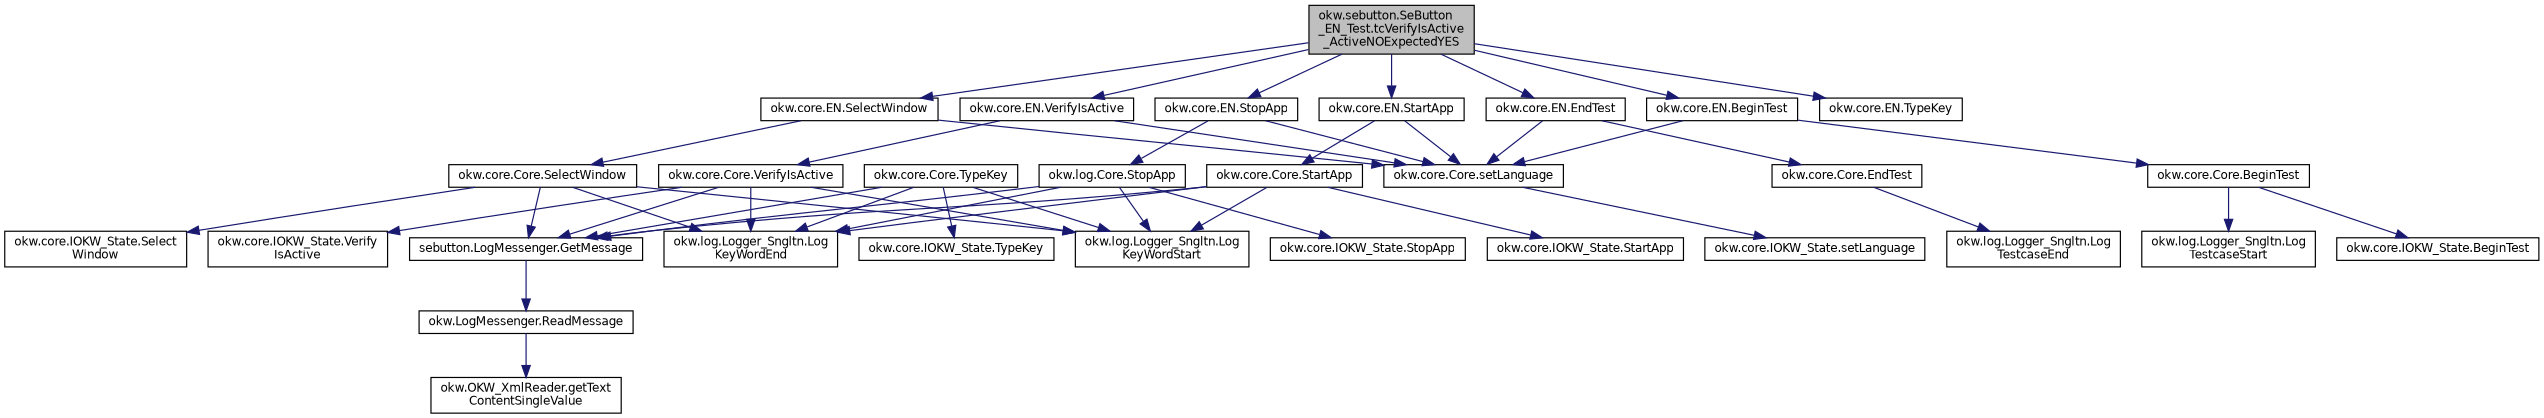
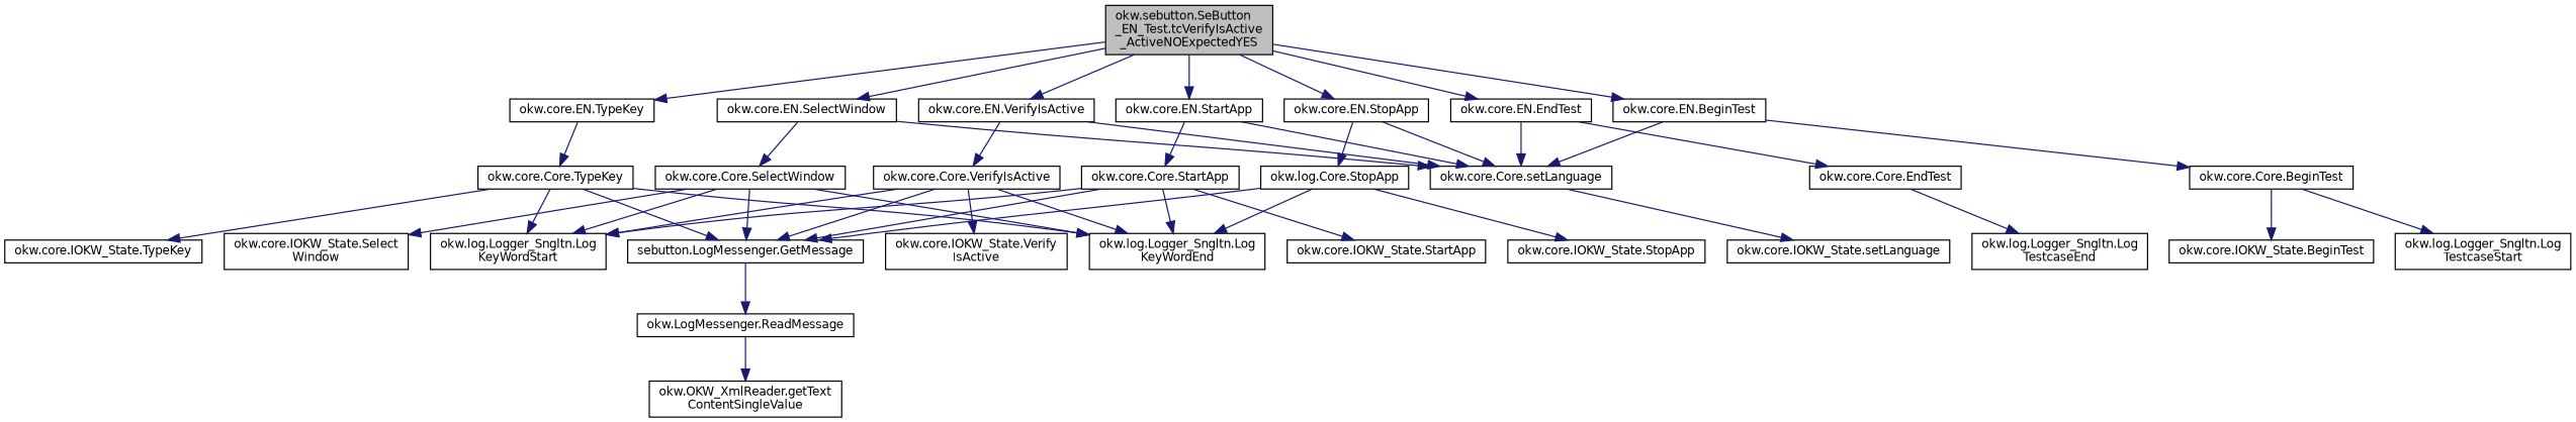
  digraph {
    rankdir=TB
    node [color=black fillcolor=white fontname=Helvetica fontsize=10 shape=record style=filled]
    edge [color=midnightblue fontname=Helvetica fontsize=10 labelfontname=Helvetica labelfontsize=10 style=solid]
    n1 [fillcolor=grey75 fontcolor=black height=0.2 label="okw.sebutton.SeButton\l_EN_Test.tcVerifyIsActive\l_ActiveNOExpectedYES" width=0.4]
    n2 [height=0.2 label="okw.core.EN.BeginTest" width=0.4]
    n3 [height=0.2 label="okw.core.EN.StartApp" width=0.4]
    n4 [height=0.2 label="okw.core.EN.TypeKey" width=0.4]
    n5 [height=0.2 label="okw.core.EN.SelectWindow" width=0.4]
    n6 [height=0.2 label="okw.core.EN.VerifyIsActive" width=0.4]
    n7 [height=0.2 label="okw.core.EN.StopApp" width=0.4]
    n8 [height=0.2 label="okw.core.EN.EndTest" width=0.4]
    n9 [height=0.2 label="okw.core.Core.setLanguage" width=0.4]
    n10 [height=0.2 label="okw.core.Core.BeginTest" width=0.4]
    n11 [height=0.2 label="okw.core.Core.StartApp" width=0.4]
    n12 [height=0.2 label="okw.core.Core.TypeKey" width=0.4]
    n13 [height=0.2 label="okw.core.Core.SelectWindow" width=0.4]
    n14 [height=0.2 label="okw.core.Core.VerifyIsActive" width=0.4]
    n15 [height=0.2 label="okw.log.Core.StopApp" width=0.4]
    n16 [height=0.2 label="okw.core.Core.EndTest" width=0.4]
    n17 [height=0.2 label="okw.core.IOKW_State.setLanguage" width=0.4]
    n18 [height=0.2 label="okw.log.Logger_Sngltn.Log\lTestcaseStart" width=0.4]
    n19 [height=0.2 label="okw.core.IOKW_State.BeginTest" width=0.4]
    n20 [height=0.2 label="okw.log.Logger_Sngltn.Log\lKeyWordStart" width=0.4]
    n21 [height=0.2 label="sebutton.LogMessenger.GetMessage" width=0.4]
    n22 [height=0.2 label="okw.core.IOKW_State.StartApp" width=0.4]
    n23 [height=0.2 label="okw.log.Logger_Sngltn.Log\lKeyWordEnd" width=0.4]
    n24 [height=0.2 label="okw.LogMessenger.ReadMessage" width=0.4]
    n25 [height=0.2 label="okw.OKW_XmlReader.getText\lContentSingleValue" width=0.4]
    n26 [height=0.2 label="okw.core.IOKW_State.TypeKey" width=0.4]
    n27 [height=0.2 label="okw.core.IOKW_State.Select\lWindow" width=0.4]
    n28 [height=0.2 label="okw.core.IOKW_State.Verify\lIsActive" width=0.4]
    n29 [height=0.2 label="okw.core.IOKW_State.StopApp" width=0.4]
    n30 [height=0.2 label="okw.log.Logger_Sngltn.Log\lTestcaseEnd" width=0.4]
    n1 -> n2
    n1 -> n3
    n1 -> n4
    n1 -> n5
    n1 -> n6
    n1 -> n7
    n1 -> n8
    n2 -> n9
    n2 -> n10
    n3 -> n9
    n3 -> n11
+   n4 -> n12
    n5 -> n9
    n5 -> n13
    n6 -> n9
    n6 -> n14
    n7 -> n9
    n7 -> n15
    n8 -> n9
    n8 -> n16
    n9 -> n17
    n10 -> n18
    n10 -> n19
    n11 -> n20
    n11 -> n21
    n11 -> n22
    n11 -> n23
    n12 -> n20
    n12 -> n21
    n12 -> n23
    n12 -> n26
    n13 -> n20
    n13 -> n21
    n13 -> n23
    n13 -> n27
    n14 -> n20
    n14 -> n21
    n14 -> n23
    n14 -> n28
-   n15 -> n20
    n15 -> n21
    n15 -> n23
    n15 -> n29
    n16 -> n30
    n21 -> n24
    n24 -> n25
  }
